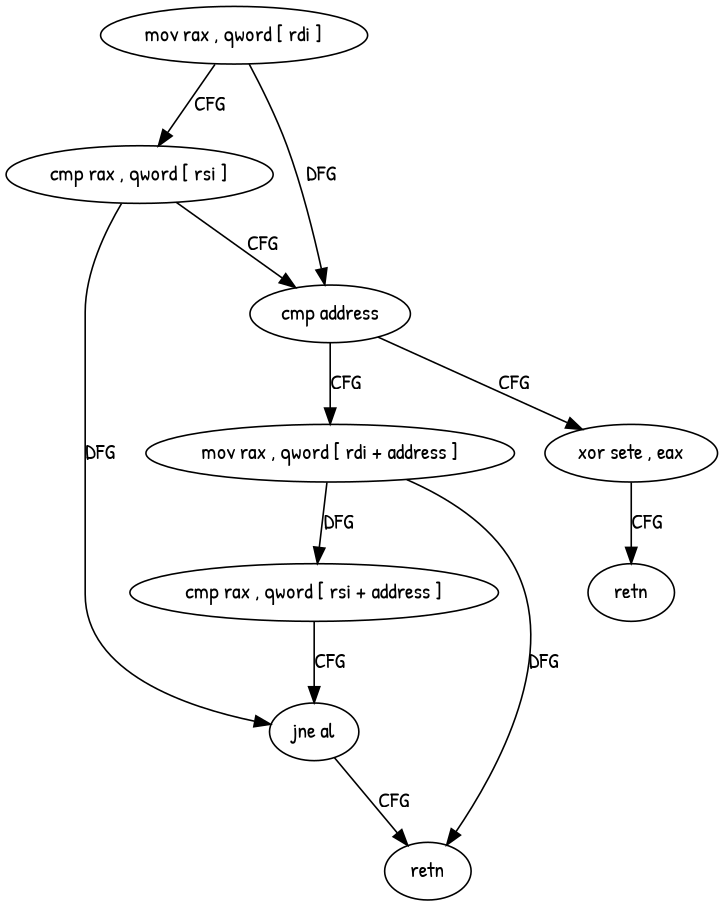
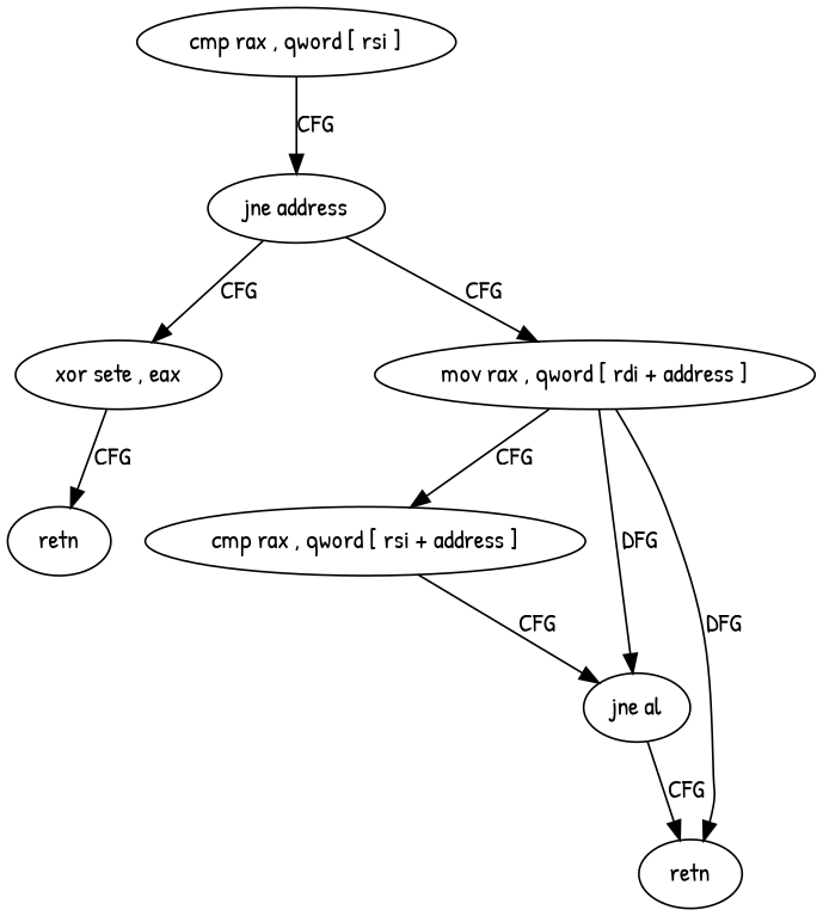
  digraph {
    fontname="Patrick Hand"
    node [fontname="Patrick Hand"]
    edge [fontname="Patrick Hand"]
-   n1 [label="mov rax , qword [ rdi ]"]
    n2 [label="cmp rax , qword [ rsi ]"]
-   n3 [label="cmp address"]
+   n3 [label="jne address"]
    n4 [label="xor sete , eax"]
    n5 [label="mov rax , qword [ rdi + address ]"]
    n6 [label=retn]
    n7 [label="cmp rax , qword [ rsi + address ]"]
    n8 [label="jne al"]
    n9 [label=retn]
-   n1 -> n2 [label=CFG]
-   n1 -> n3 [label=DFG]
    n2 -> n3 [label=CFG]
    n3 -> n4 [label=CFG]
    n3 -> n5 [label=CFG]
    n4 -> n6 [label=CFG]
-   n5 -> n7 [label=DFG]
-   n2 -> n8 [label=DFG]
+   n5 -> n7 [label=CFG]
+   n5 -> n8 [label=DFG]
    n5 -> n9 [label=DFG]
    n7 -> n8 [label=CFG]
    n8 -> n9 [label=CFG]
  }
